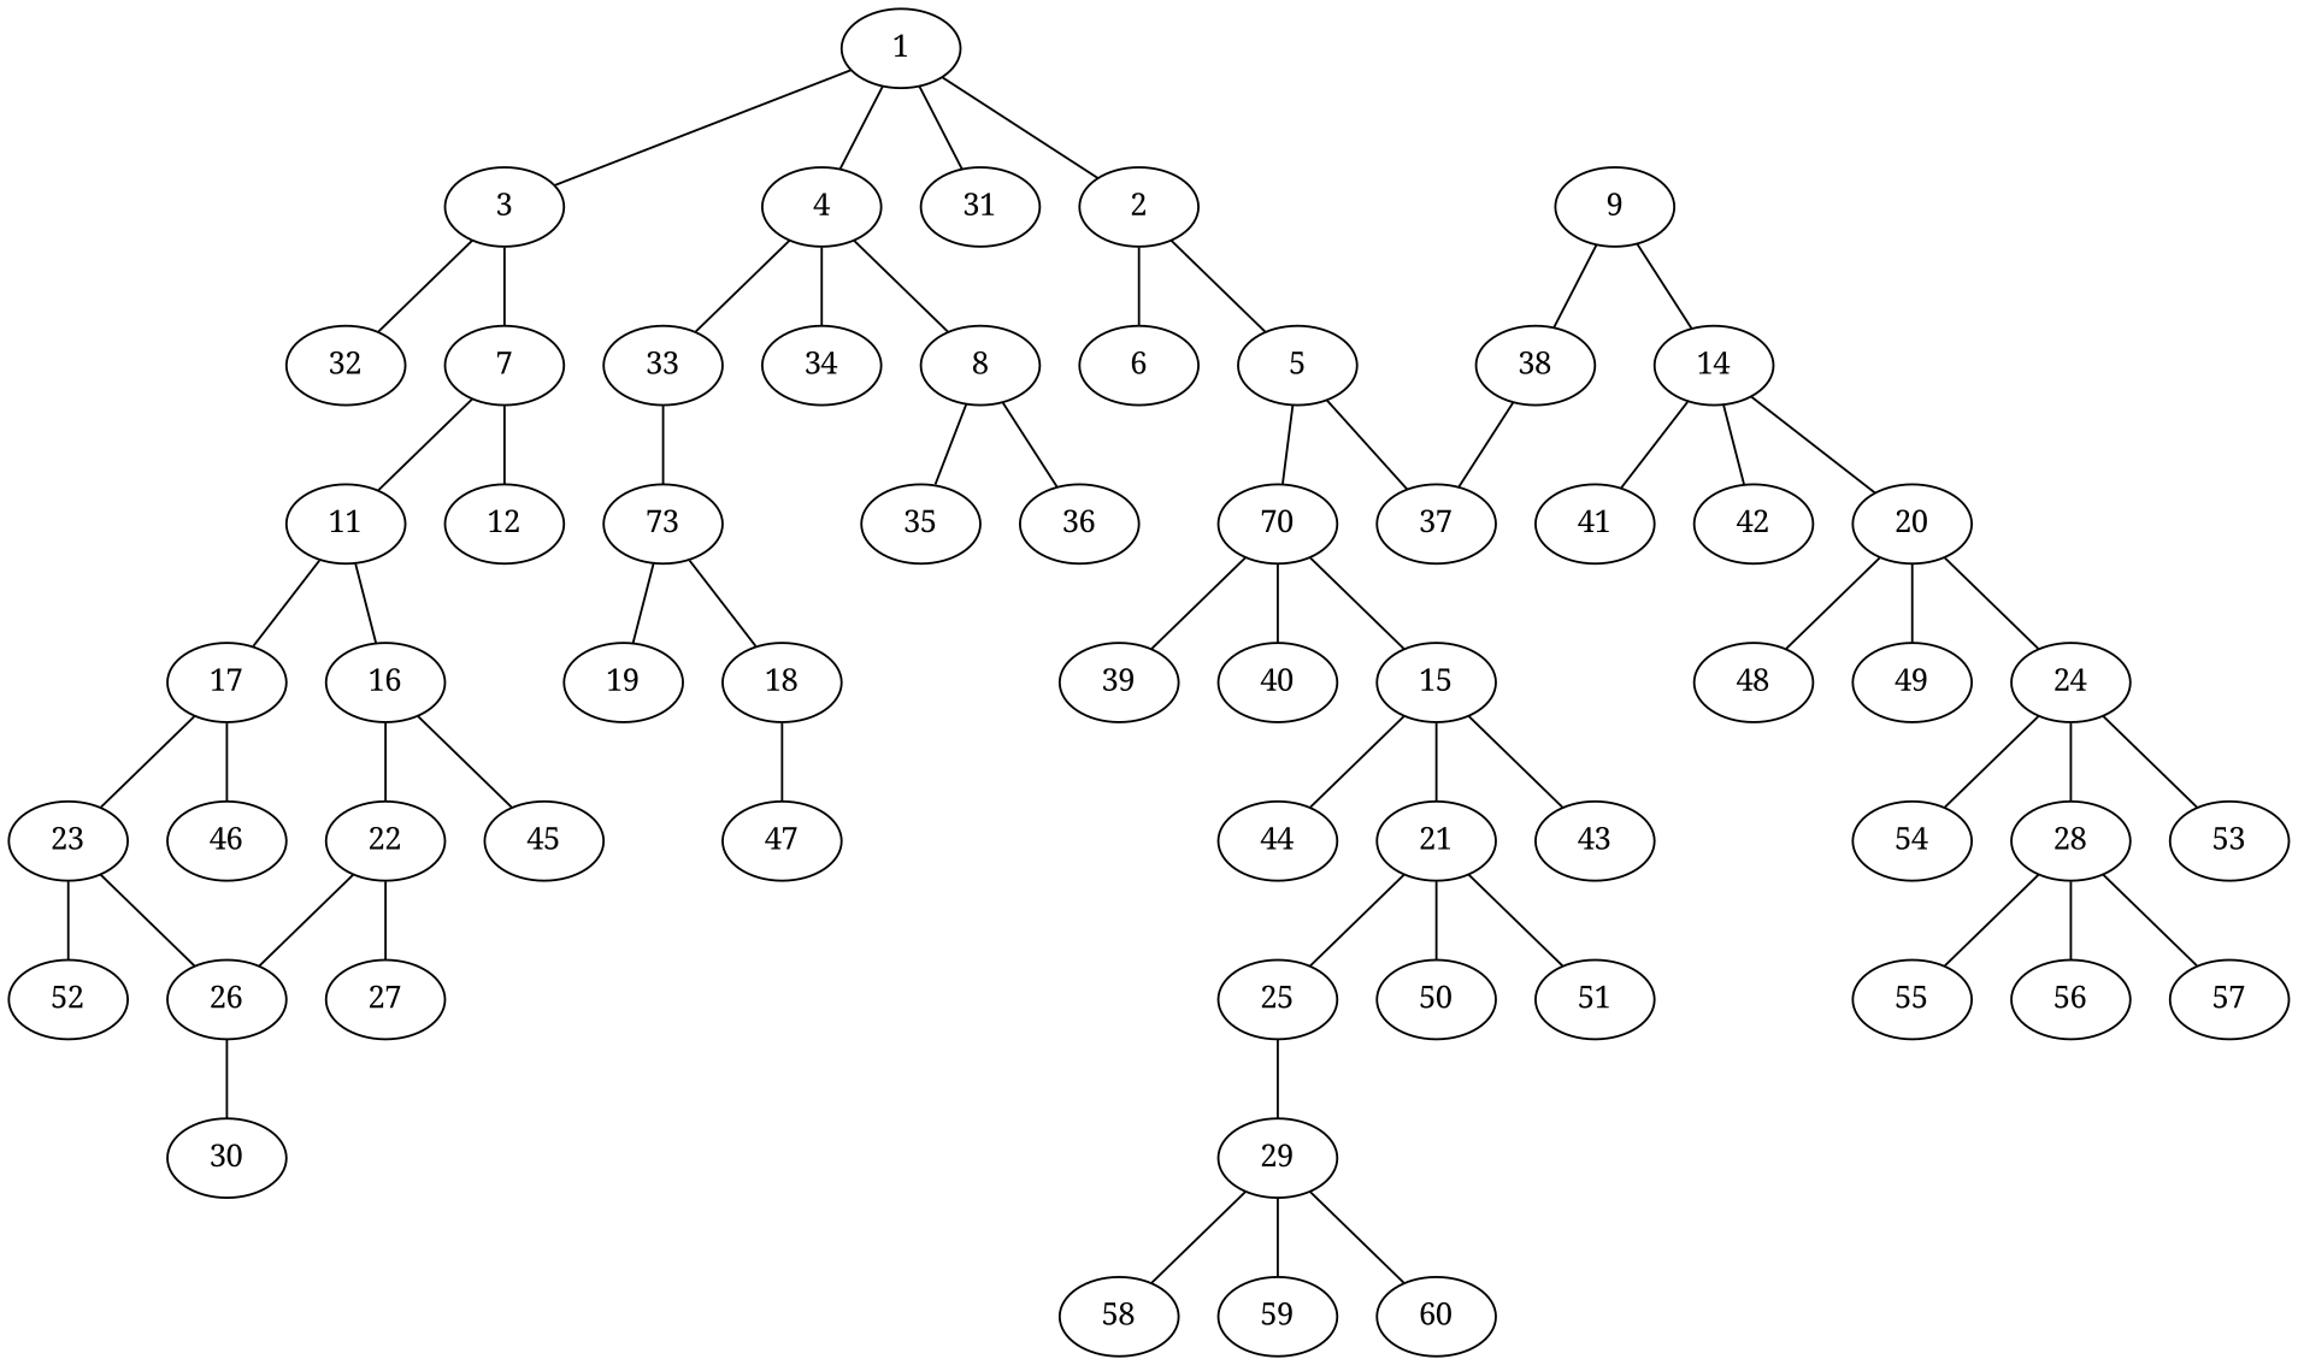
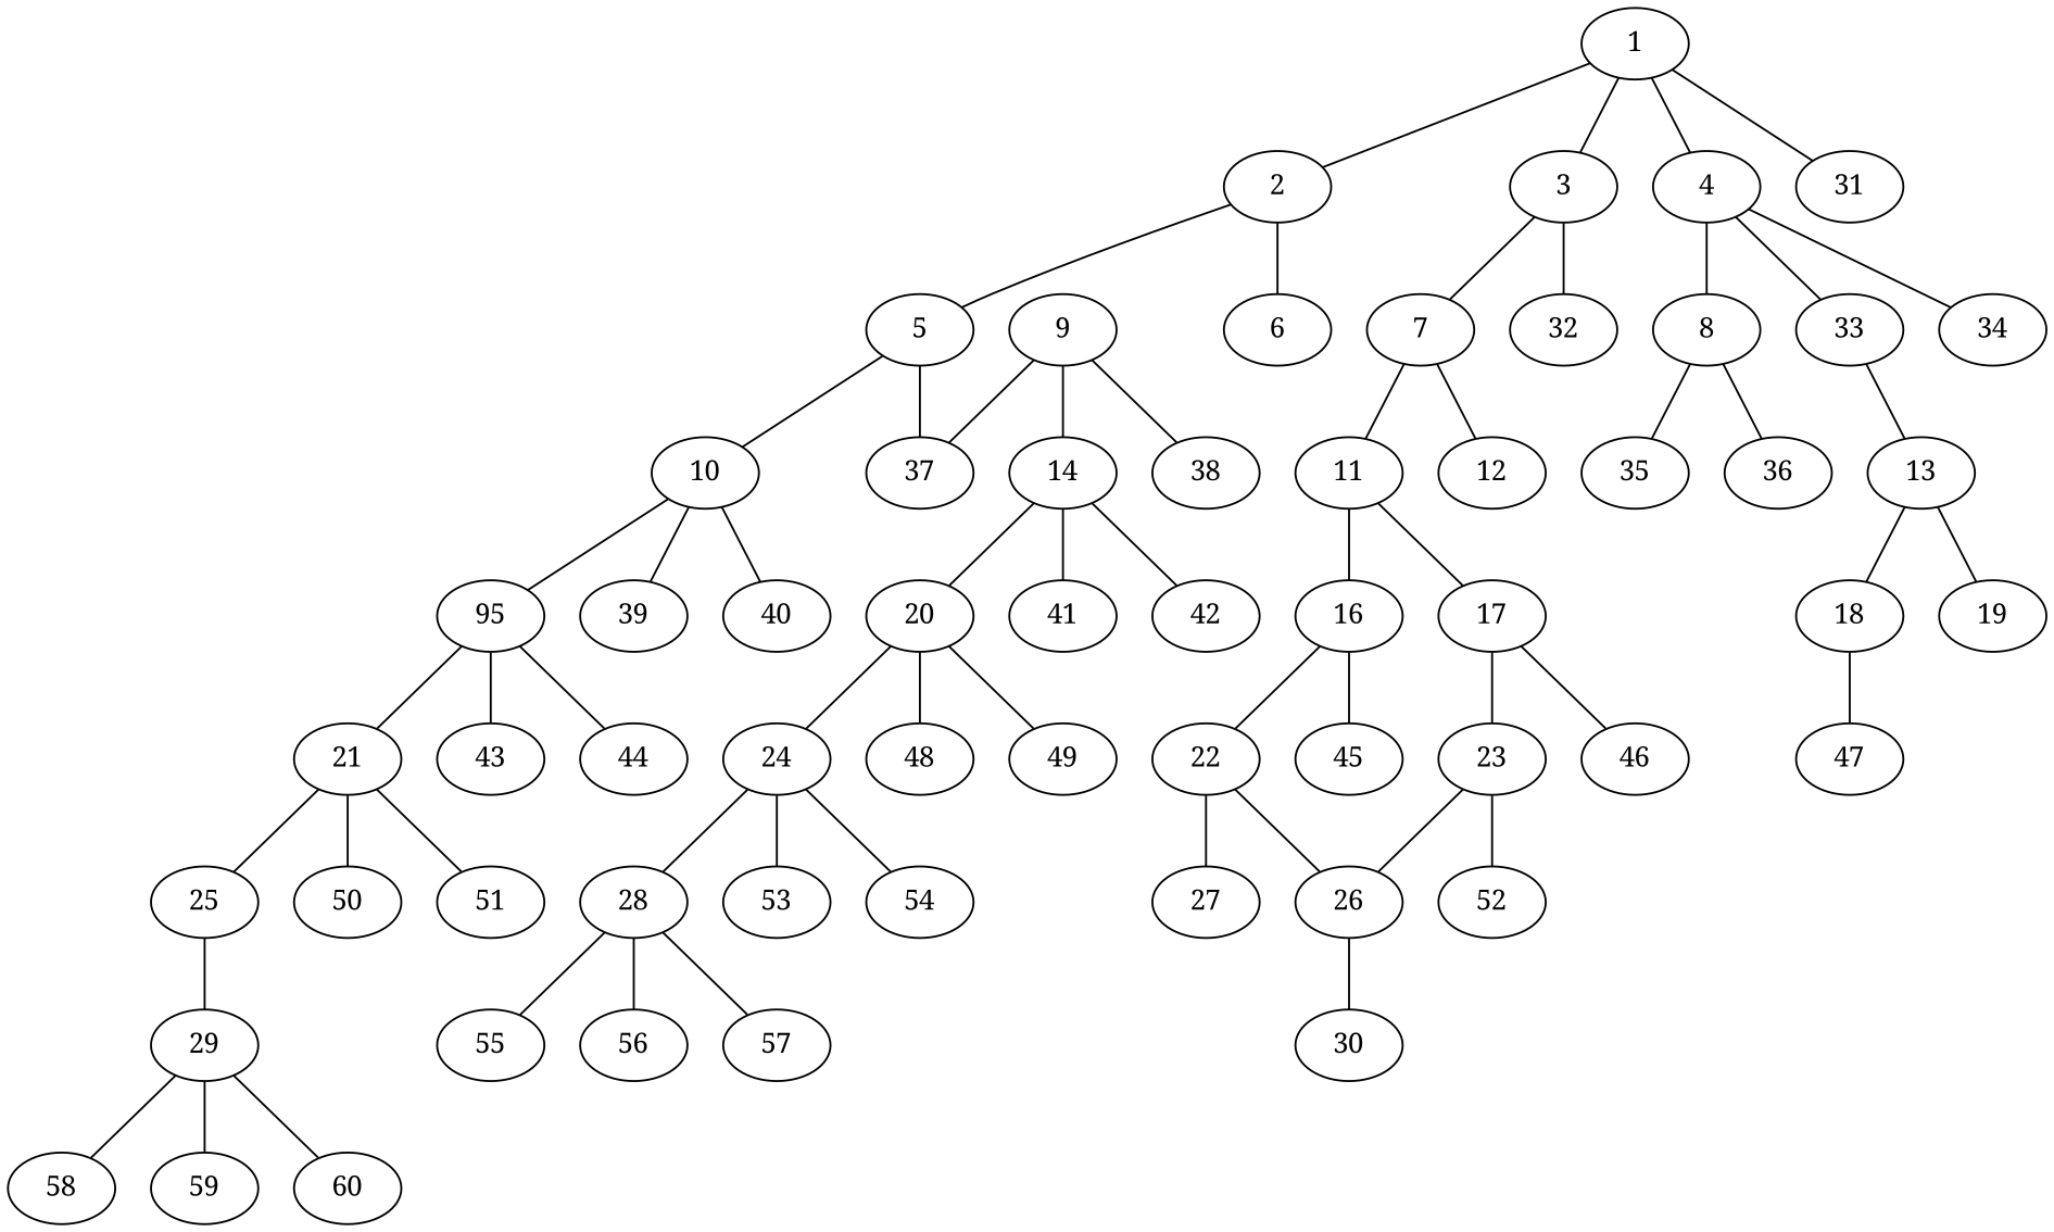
  graph {
    fontname="Noto Serif"
    node [chem=H fontname="Noto Serif"]
    edge [fontname="Noto Serif" valence=1]
    1 [chem=C]
    2 [chem=C]
    3 [chem=N]
    4 [chem=C]
    31
    5 [chem=N]
    6 [chem=O]
    7 [chem=C]
    32
    8 [chem=C]
    33
    34
-   10 [chem=C label=70]
+   10 [chem=C]
    37
    11 [chem=C]
    12 [chem=O]
    35
    36
-   13 [chem=C label=73]
+   13 [chem=C]
    9 [chem=C]
    14 [chem=C]
    38
-   15 [chem=C]
+   15 [chem=C label=95]
    39
    40
    16 [chem=C]
    17 [chem=C]
    18 [chem=O]
    19 [chem=O]
    20 [chem=C]
    41
    42
    21 [chem=C]
    43
    44
    22 [chem=C]
    45
    23 [chem=C]
    46
    47
    24 [chem=C]
    48
    49
    25 [chem=O]
    50
    51
    26 [chem=C]
    27 [chem=Cl]
    52
    28 [chem=C]
    53
    54
    29 [chem=C]
    30 [chem=Cl]
    55
    56
    57
    58
    59
    60
    1 -- 2
    1 -- 3
    1 -- 4
    1 -- 31
    2 -- 5
    2 -- 6 [valence=2]
    3 -- 7
    3 -- 32
    4 -- 8
    4 -- 33
    4 -- 34
    5 -- 10
    5 -- 37
    7 -- 11
    7 -- 12 [valence=2]
    8 -- 35
    8 -- 36
    33 -- 13
    10 -- 15
    10 -- 39
    10 -- 40
    11 -- 16
    11 -- 17 [valence=2]
    13 -- 18
    13 -- 19 [valence=2]
-   38 -- 37
+   9 -- 37
    9 -- 14
    9 -- 38
    14 -- 20
    14 -- 41
    14 -- 42
    15 -- 21
    15 -- 43
    15 -- 44
    16 -- 22 [valence=2]
    16 -- 45
    17 -- 23
    17 -- 46
    18 -- 47
    20 -- 24
    20 -- 48
    20 -- 49
    21 -- 25
    21 -- 50
    21 -- 51
    22 -- 26
    22 -- 27
    23 -- 26 [valence=2]
    23 -- 52
    24 -- 28
    24 -- 53
    24 -- 54
    25 -- 29
    26 -- 30
    28 -- 55
    28 -- 56
    28 -- 57
    29 -- 58
    29 -- 59
    29 -- 60
  }
